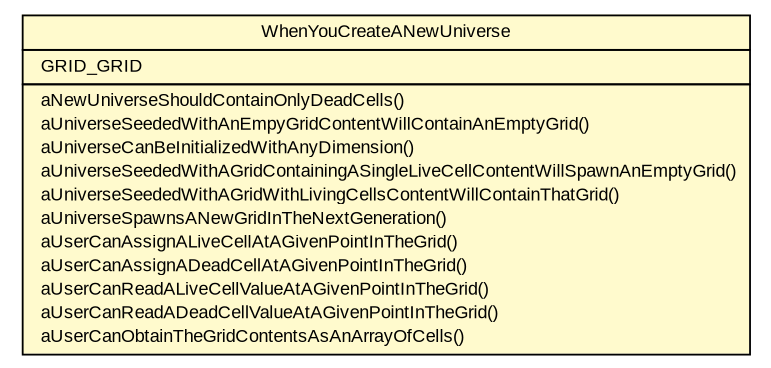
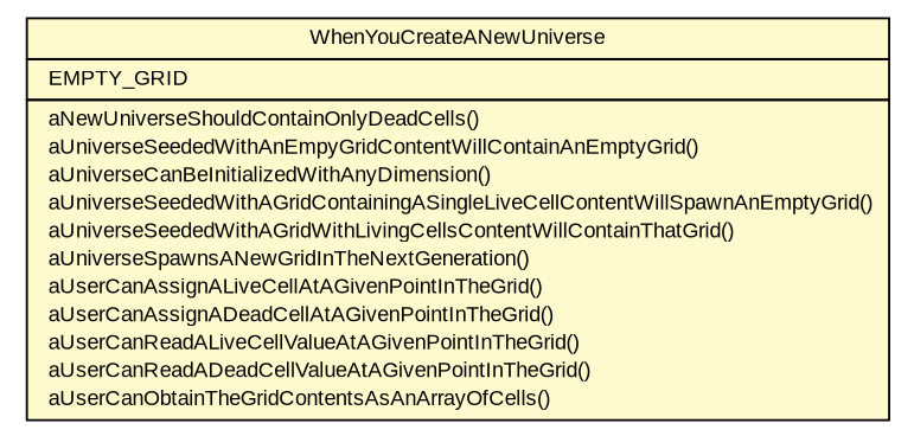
  digraph {
-   n1 [fontcolor=black fontname=arial fontsize=10.0 label=<<table border="0" cellborder="1" cellspacing="0" cellpadding="2" port="p" bgcolor="lemonChiffon" href="./WhenYouCreateANewUniverse.html"> 		<tr><td><table border="0" cellspacing="0" cellpadding="1"> 			<tr><td> WhenYouCreateANewUniverse </td></tr> 		</table></td></tr> 		<tr><td><table border="0" cellspacing="0" cellpadding="1"> 			<tr><td align="left">  GRID_GRID </td></tr> 		</table></td></tr> 		<tr><td><table border="0" cellspacing="0" cellpadding="1"> 			<tr><td align="left">  aNewUniverseShouldContainOnlyDeadCells() </td></tr> 			<tr><td align="left">  aUniverseSeededWithAnEmpyGridContentWillContainAnEmptyGrid() </td></tr> 			<tr><td align="left">  aUniverseCanBeInitializedWithAnyDimension() </td></tr> 			<tr><td align="left">  aUniverseSeededWithAGridContainingASingleLiveCellContentWillSpawnAnEmptyGrid() </td></tr> 			<tr><td align="left">  aUniverseSeededWithAGridWithLivingCellsContentWillContainThatGrid() </td></tr> 			<tr><td align="left">  aUniverseSpawnsANewGridInTheNextGeneration() </td></tr> 			<tr><td align="left">  aUserCanAssignALiveCellAtAGivenPointInTheGrid() </td></tr> 			<tr><td align="left">  aUserCanAssignADeadCellAtAGivenPointInTheGrid() </td></tr> 			<tr><td align="left">  aUserCanReadALiveCellValueAtAGivenPointInTheGrid() </td></tr> 			<tr><td align="left">  aUserCanReadADeadCellValueAtAGivenPointInTheGrid() </td></tr> 			<tr><td align="left">  aUserCanObtainTheGridContentsAsAnArrayOfCells() </td></tr> 		</table></td></tr> 		</table>> shape=plaintext]
+   n1 [fontcolor=black fontname=arial fontsize=10.0 label=<<table border="0" cellborder="1" cellspacing="0" cellpadding="2" port="p" bgcolor="lemonChiffon" href="./WhenYouCreateANewUniverse.html"> 		<tr><td><table border="0" cellspacing="0" cellpadding="1"> 			<tr><td> WhenYouCreateANewUniverse </td></tr> 		</table></td></tr> 		<tr><td><table border="0" cellspacing="0" cellpadding="1"> 			<tr><td align="left">  EMPTY_GRID </td></tr> 		</table></td></tr> 		<tr><td><table border="0" cellspacing="0" cellpadding="1"> 			<tr><td align="left">  aNewUniverseShouldContainOnlyDeadCells() </td></tr> 			<tr><td align="left">  aUniverseSeededWithAnEmpyGridContentWillContainAnEmptyGrid() </td></tr> 			<tr><td align="left">  aUniverseCanBeInitializedWithAnyDimension() </td></tr> 			<tr><td align="left">  aUniverseSeededWithAGridContainingASingleLiveCellContentWillSpawnAnEmptyGrid() </td></tr> 			<tr><td align="left">  aUniverseSeededWithAGridWithLivingCellsContentWillContainThatGrid() </td></tr> 			<tr><td align="left">  aUniverseSpawnsANewGridInTheNextGeneration() </td></tr> 			<tr><td align="left">  aUserCanAssignALiveCellAtAGivenPointInTheGrid() </td></tr> 			<tr><td align="left">  aUserCanAssignADeadCellAtAGivenPointInTheGrid() </td></tr> 			<tr><td align="left">  aUserCanReadALiveCellValueAtAGivenPointInTheGrid() </td></tr> 			<tr><td align="left">  aUserCanReadADeadCellValueAtAGivenPointInTheGrid() </td></tr> 			<tr><td align="left">  aUserCanObtainTheGridContentsAsAnArrayOfCells() </td></tr> 		</table></td></tr> 		</table>> shape=plaintext]
  }
